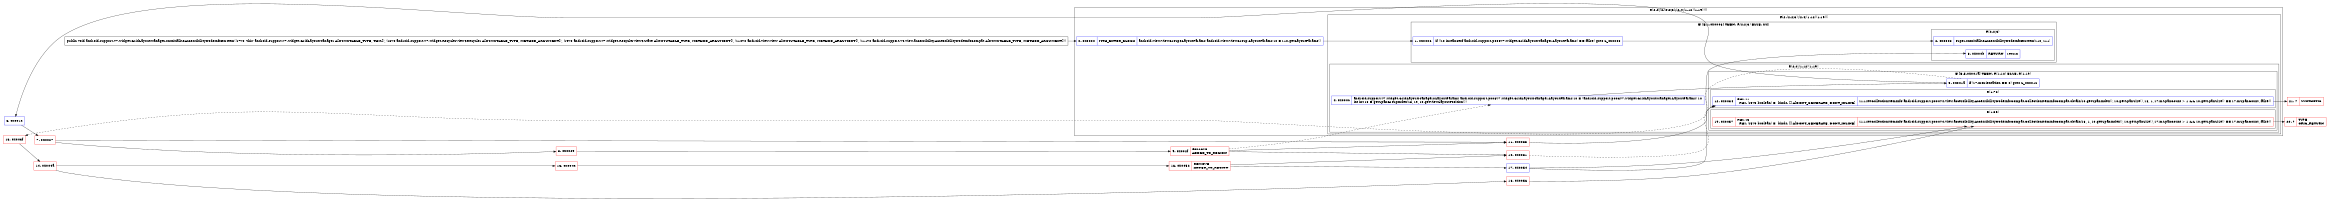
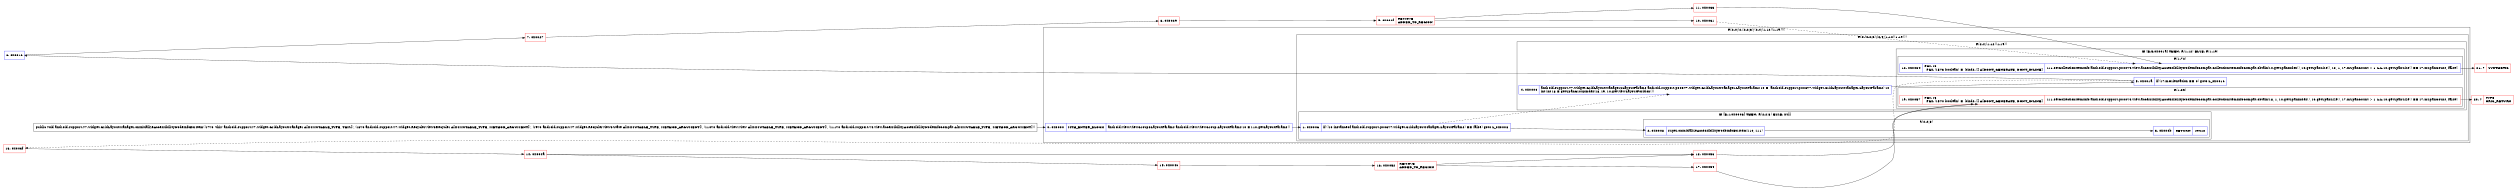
  digraph {
    rankdir=LR
    node [color=red shape=record]
    n1 [color=blue label="{2\:\ 0x0008|super.onInitializeAccessibilityNodeInfoForItem(r10, r11)\l}"]
    n2 [color=blue label="{3\:\ 0x000b|RETURN\l|return\l}"]
    n3 [color=blue label="{1\:\ 0x0006|if ((r0 instanceof android.support.p003v7.widget.GridLayoutManager.LayoutParams) == false) goto L_0x0008\l}"]
-   n4 [color=blue label="{12\:\ 0x0034|PHI: r1 \l  PHI: (r5v3 boolean) =  binds: [] A[DONT_GENERATE, DONT_INLINE]\l|r11.setCollectionItemInfo(android.support.p000v4.view.accessibility.AccessibilityNodeInfoCompat.CollectionItemInfoCompat.obtain(r0.getSpanIndex(), r0.getSpanSize(), r8, 1, r7.mSpanCount \> 1 && r0.getSpanSize() == r7.mSpanCount, false))\l}"]
+   n4 [color=blue label="{12\:\ 0x0034|PHI: r5 \l  PHI: (r5v3 boolean) =  binds: [] A[DONT_GENERATE, DONT_INLINE]\l|r11.setCollectionItemInfo(android.support.p000v4.view.accessibility.AccessibilityNodeInfoCompat.CollectionItemInfoCompat.obtain(r0.getSpanIndex(), r0.getSpanSize(), r8, 1, r7.mSpanCount \> 1 && r0.getSpanSize() == r7.mSpanCount, false))\l}"]
    n5 [label="{19\:\ 0x0057|PHI: r5 \l  PHI: (r5v0 boolean) =  binds: [] A[DONT_GENERATE, DONT_INLINE]\l|r11.setCollectionItemInfo(android.support.p000v4.view.accessibility.AccessibilityNodeInfoCompat.CollectionItemInfoCompat.obtain(r8, 1, r0.getSpanIndex(), r0.getSpanSize(), r7.mSpanCount \> 1 && r0.getSpanSize() == r7.mSpanCount, false))\l}"]
    n6 [color=blue label="{5\:\ 0x001a|if (r7.mOrientation == 0) goto L_0x001c\l}"]
    n7 [color=blue label="{4\:\ 0x000c|android.support.v7.widget.GridLayoutManager$LayoutParams android.support.p003v7.widget.GridLayoutManager.LayoutParams r0 = (android.support.p003v7.widget.GridLayoutManager.LayoutParams) r0\lint int r8 = getSpanGroupIndex(r8, r9, r0.getViewLayoutPosition())\l}"]
    n8 [color=blue label="{0\:\ 0x0000|MTH_ENTER_BLOCK\l|android.view.ViewGroup$LayoutParams android.view.ViewGroup.LayoutParams r0 = r10.getLayoutParams()\l}"]
    n9 [label="{21\:\ ?|SYNTHETIC\l}"]
    n10 [label="{20\:\ ?|TYPE\lORIG_RETURN\l}"]
    n11 [color=blue label="{6\:\ 0x001c}"]
    n12 [label="{13\:\ 0x003f}"]
    n13 [label="{7\:\ 0x0027}"]
    n14 [label="{14\:\ 0x004a}"]
    n15 [label="{8\:\ 0x0029}"]
    n16 [label="{11\:\ 0x0033}"]
    n17 [label="{9\:\ 0x002f|REMOVE\lADDED_TO_REGION\l}"]
    n18 [label="{10\:\ 0x0031}"]
    n19 [label="{15\:\ 0x004c}"]
    n20 [label="{18\:\ 0x0056}"]
    n21 [label="{16\:\ 0x0052|REMOVE\lADDED_TO_REGION\l}"]
-   n22 [color=blue label="{17\:\ 0x0054}"]
+   n22 [label="{17\:\ 0x0054}"]
    n23 [label="{public void android.support.v7.widget.GridLayoutManager.onInitializeAccessibilityNodeInfoForItem((r7v0 'this' android.support.v7.widget.GridLayoutManager A[IMMUTABLE_TYPE, THIS]), (r8v0 android.support.v7.widget.RecyclerView$Recycler A[IMMUTABLE_TYPE, METHOD_ARGUMENT]), (r9v0 android.support.v7.widget.RecyclerView$State A[IMMUTABLE_TYPE, METHOD_ARGUMENT]), (r10v0 android.view.View A[IMMUTABLE_TYPE, METHOD_ARGUMENT]), (r11v0 android.support.v4.view.accessibility.AccessibilityNodeInfoCompat A[IMMUTABLE_TYPE, METHOD_ARGUMENT])) }" color=""]
    subgraph cluster_1 {
      label="R(2:0|(2:(2:2|3)|(2:4|(1:12)(1:19))))"
      n8
      subgraph cluster_2 {
        label="R(2:(2:2|3)|(2:4|(1:12)(1:19)))"
        subgraph cluster_3 {
          label="IF [B:1:0x0006] THEN: R(2:2|3) ELSE: null"
          n3
          subgraph cluster_4 {
            label="R(2:2|3)"
            n1
            n2
          }
        }
        subgraph cluster_5 {
          label="R(2:4|(1:12)(1:19))"
          n7
          subgraph cluster_6 {
            label="IF [B:5:0x001a] THEN: R(1:12) ELSE: R(1:19)"
            n6
            subgraph cluster_7 {
              label="R(1:72)"
              n4
            }
            subgraph cluster_8 {
              label="R(1:59)"
              n5
            }
          }
        }
      }
    }
-   n22 -> n2
+   n1 -> n2
    n3 -> n1
-   n17 -> n7 [style=dashed]
+   n3 -> n7 [style=dashed]
    n4 -> n9
    n5 -> n10
    n6 -> n11
    n6 -> n12 [style=dashed]
    n7 -> n6
    n8 -> n3
    n11 -> n13
    n12 -> n14
    n13 -> n15
-   n13 -> n16
    n14 -> n19
    n14 -> n20
    n15 -> n17
    n16 -> n4
    n17 -> n16
    n17 -> n18
    n18 -> n4 [style=dashed]
    n19 -> n21
    n20 -> n5
-   n21 -> n18
+   n21 -> n20
    n21 -> n22
    n22 -> n5
    n23 -> n8
  }
